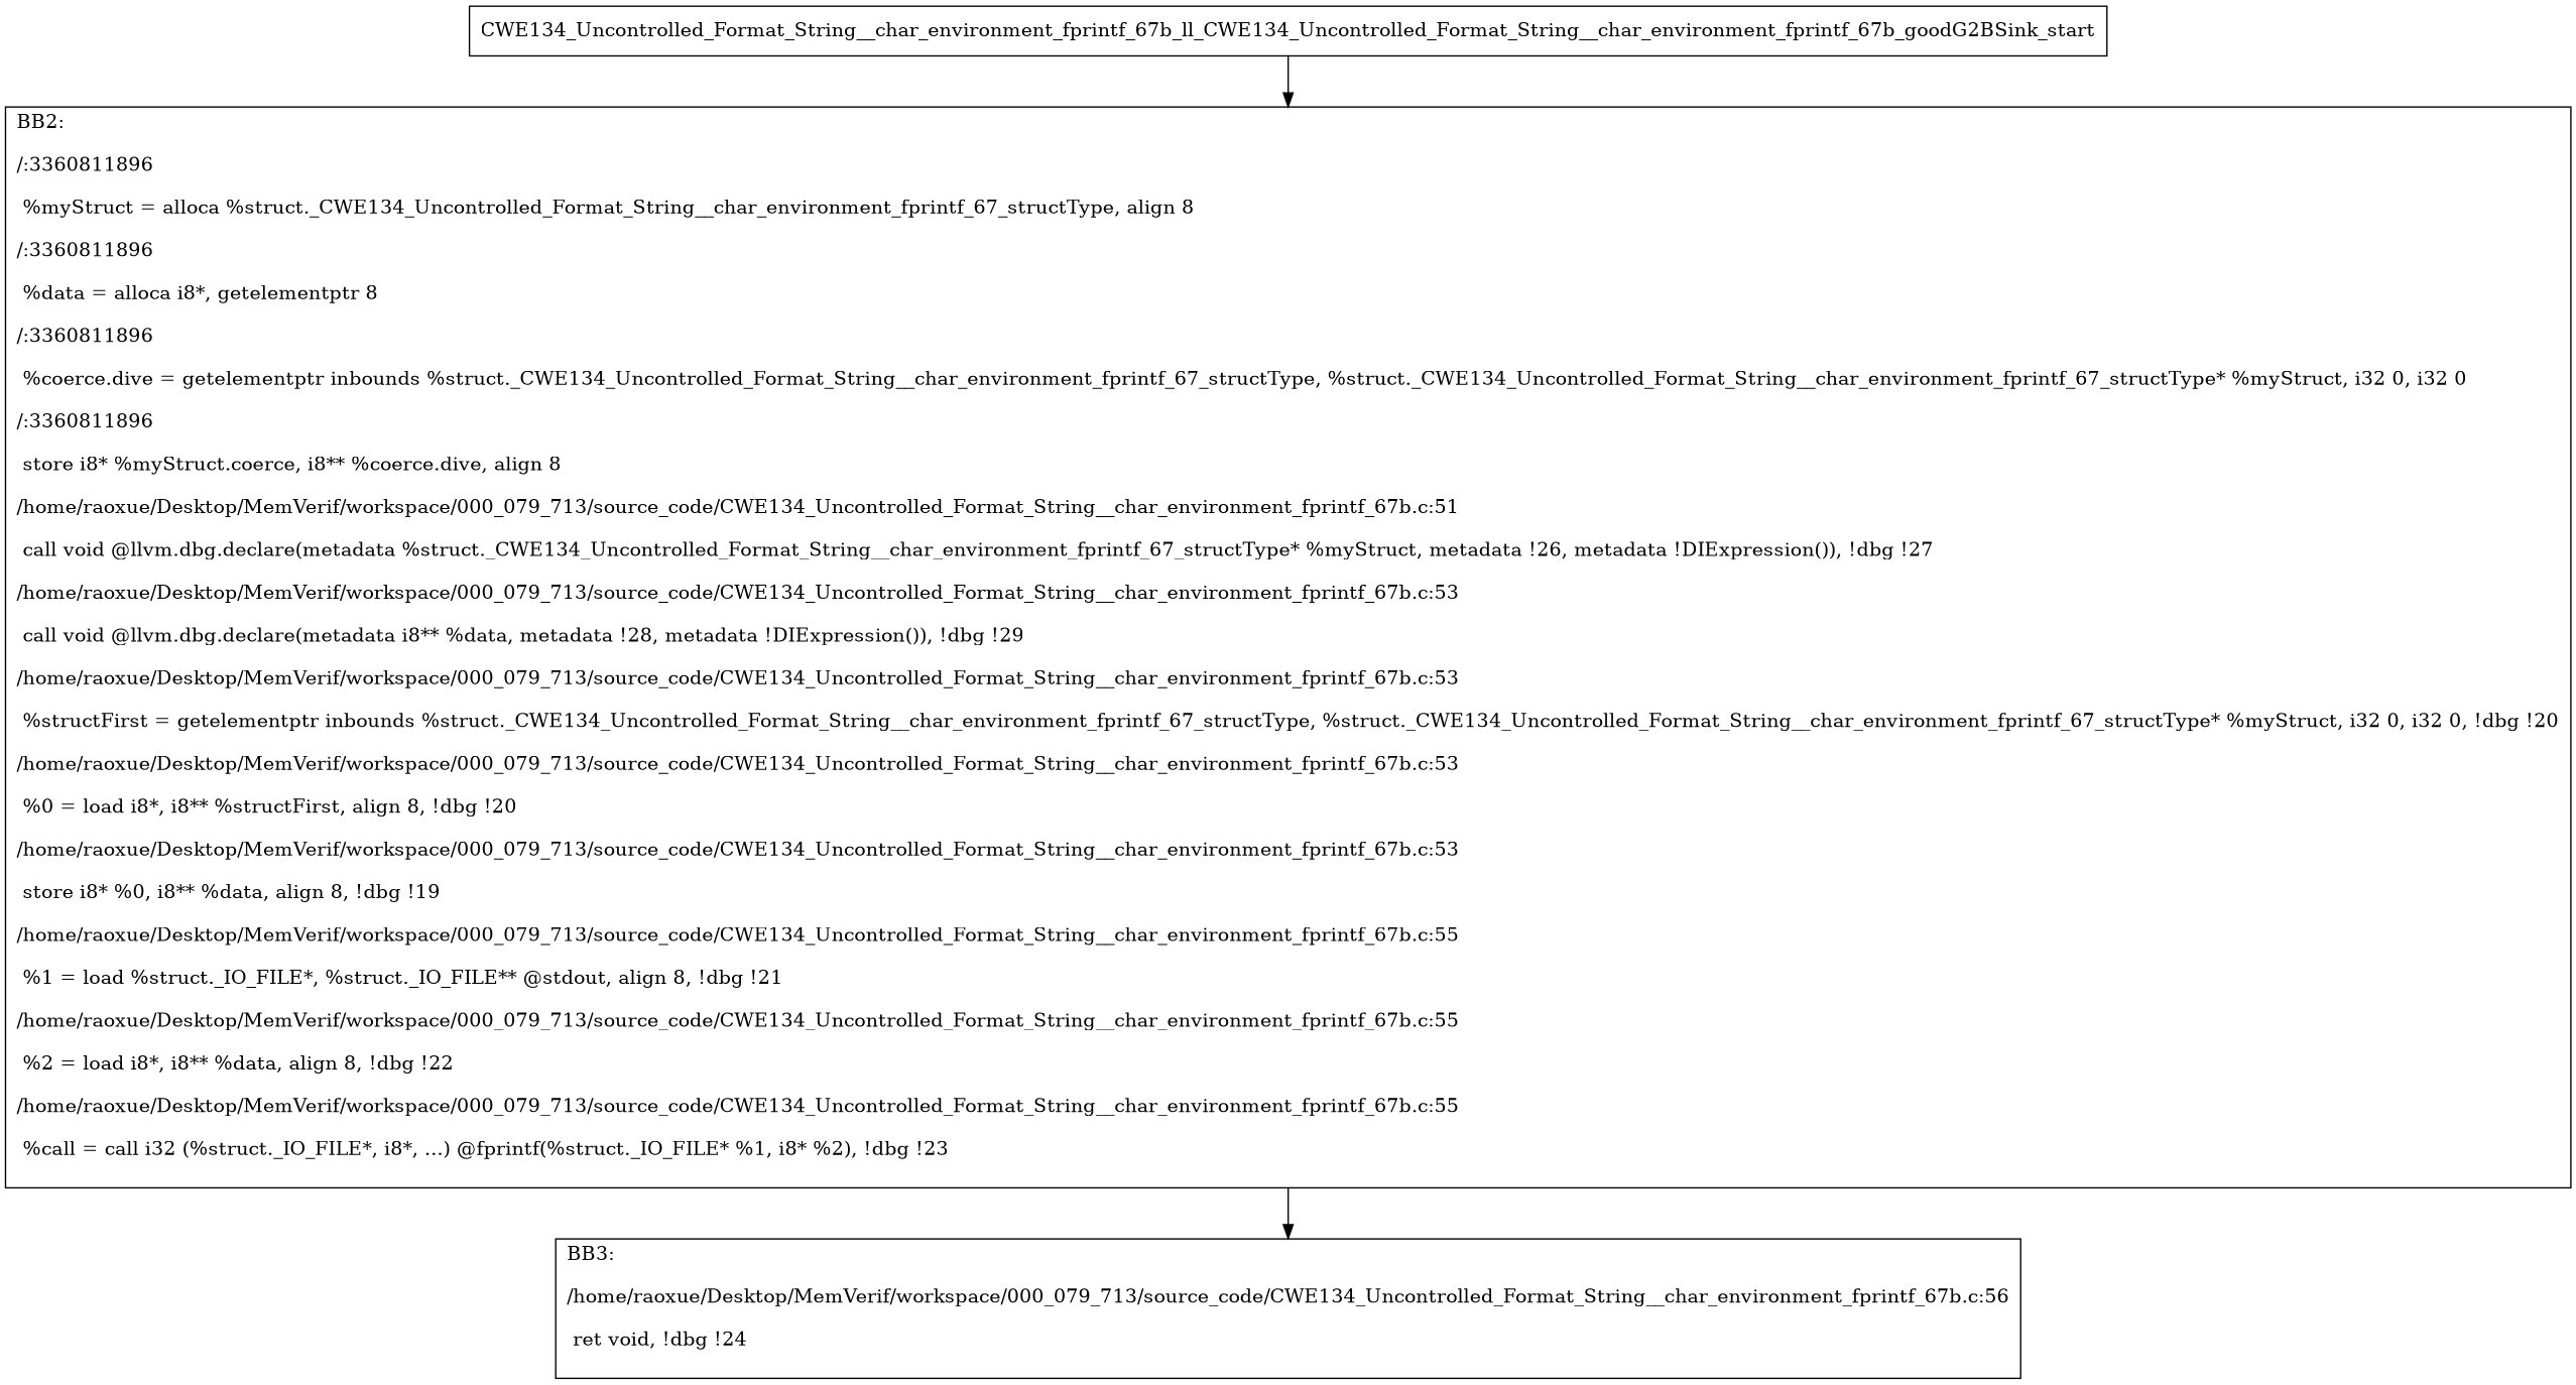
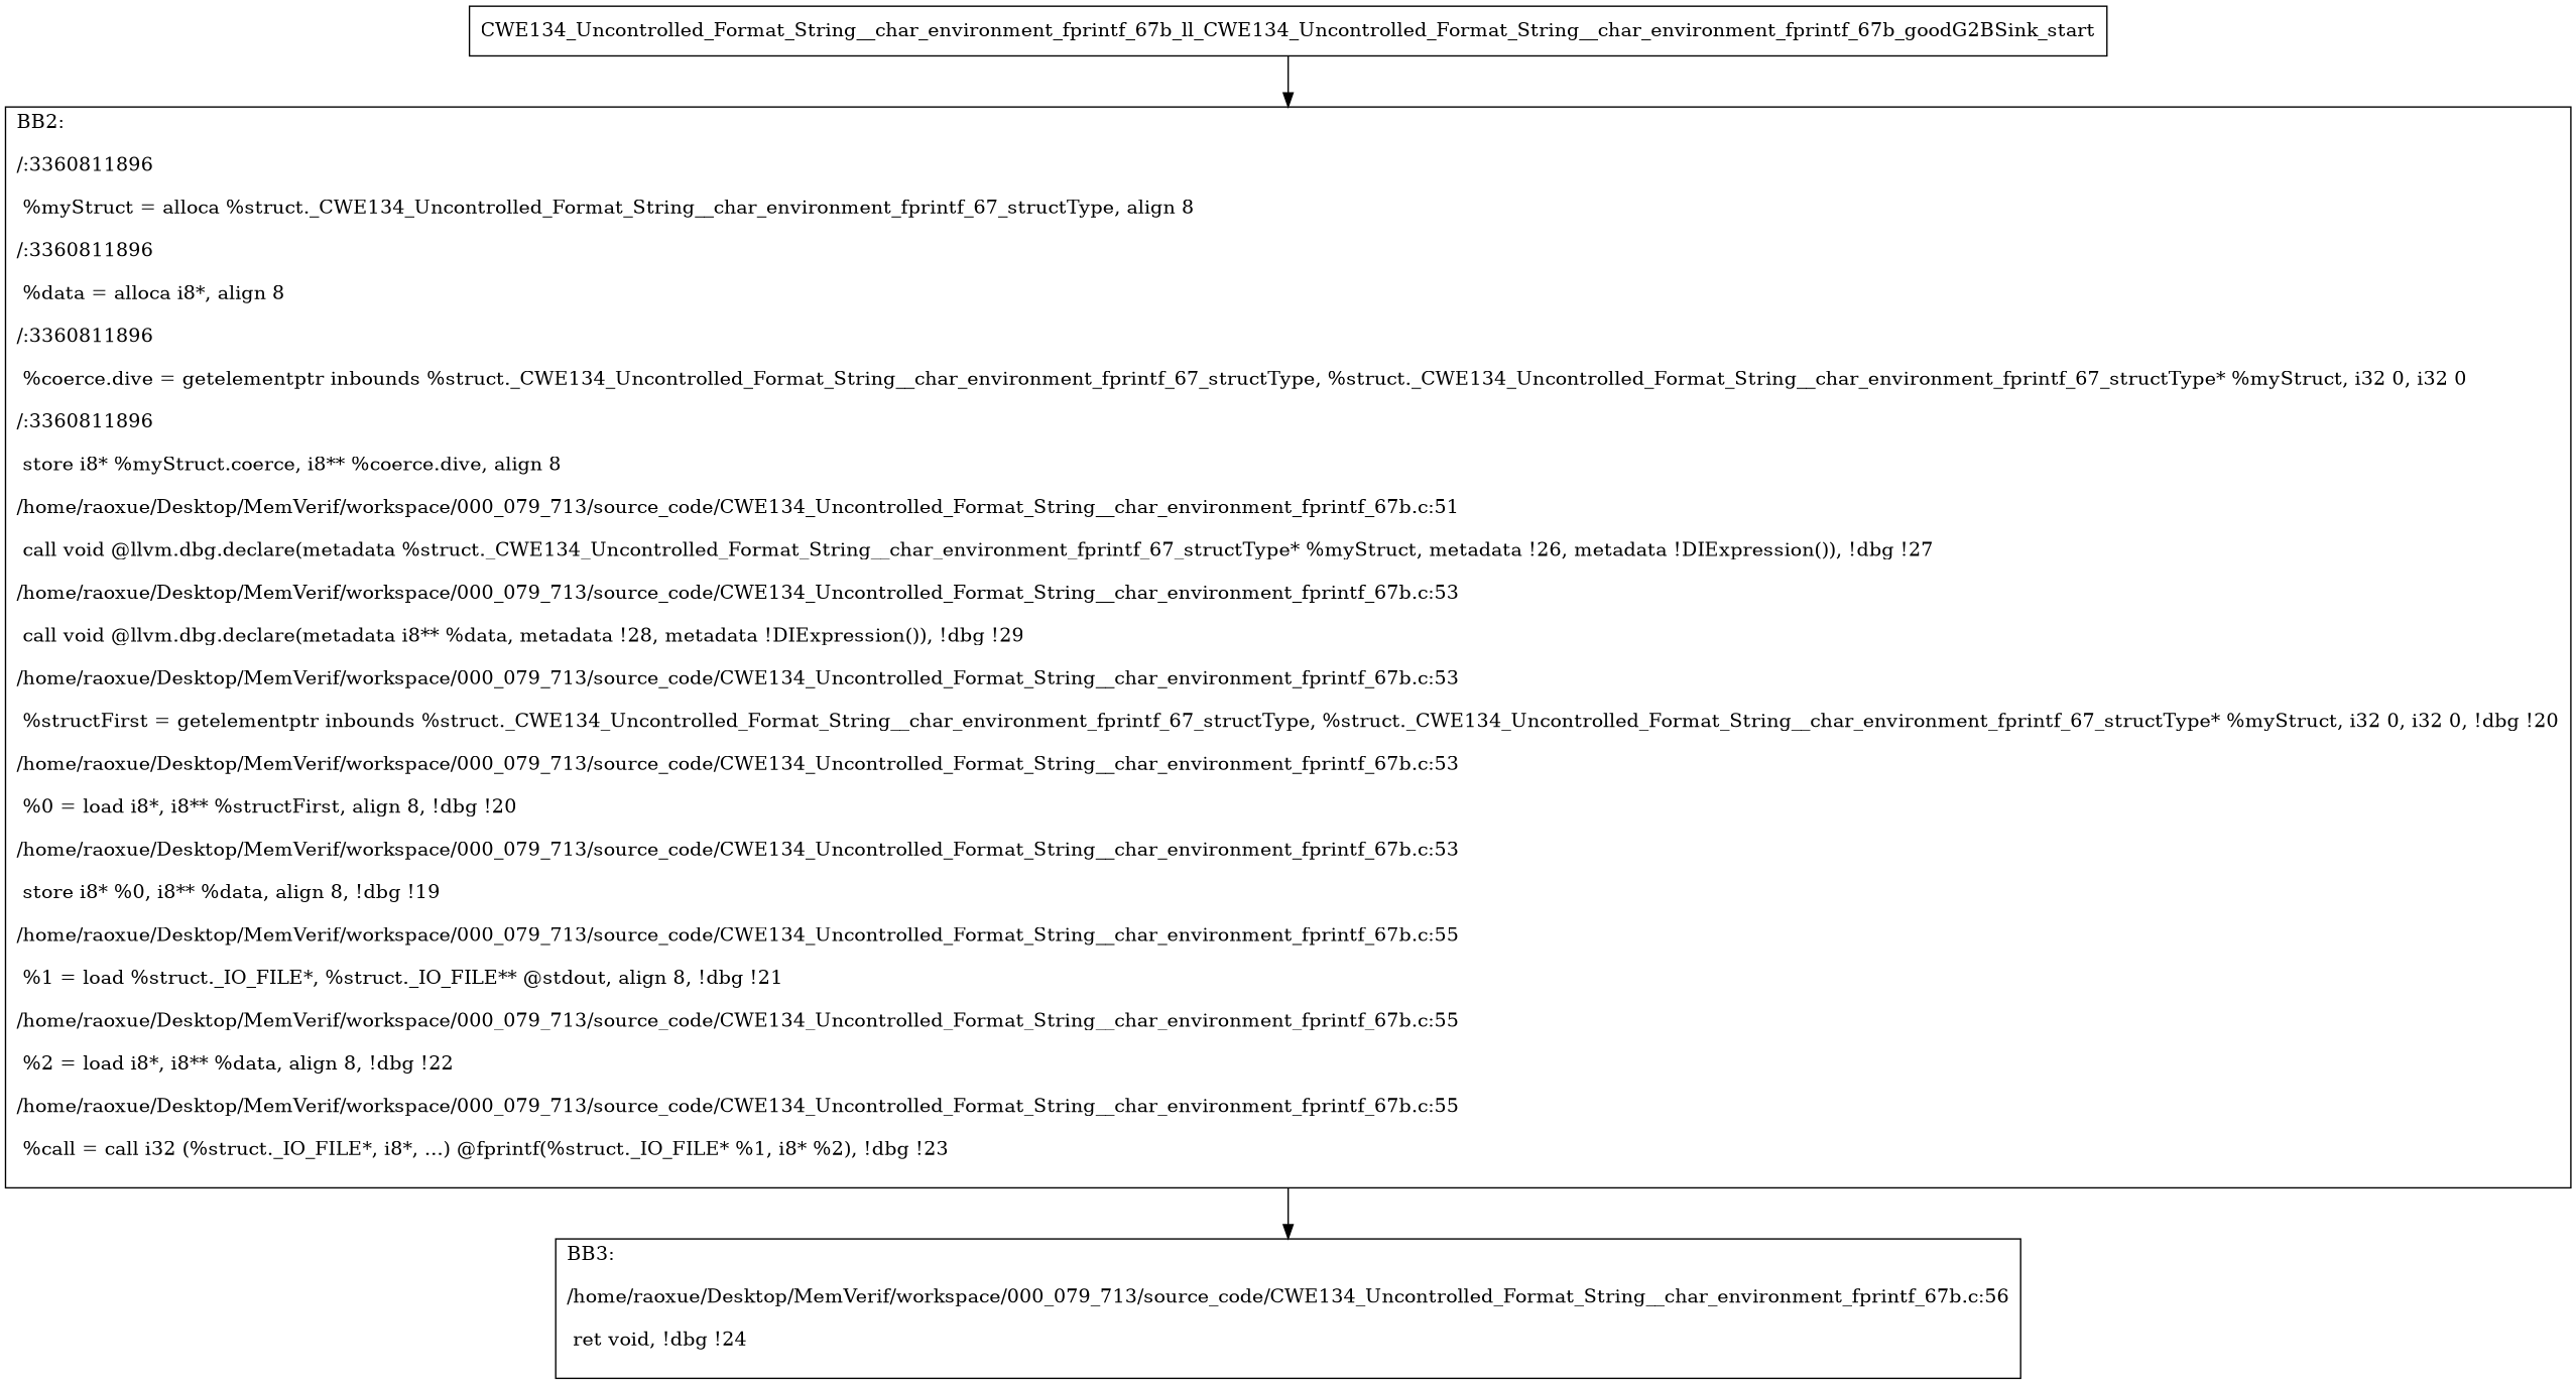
  digraph {
    node [shape=record]
    n1 [label="{CWE134_Uncontrolled_Format_String__char_environment_fprintf_67b_ll_CWE134_Uncontrolled_Format_String__char_environment_fprintf_67b_goodG2BSink_start}"]
-   n2 [label="{BB2:\l\l/:3360811896\l\n  %myStruct = alloca %struct._CWE134_Uncontrolled_Format_String__char_environment_fprintf_67_structType, align 8\l\n/:3360811896\l\n  %data = alloca i8*, getelementptr 8\l\n/:3360811896\l\n  %coerce.dive = getelementptr inbounds %struct._CWE134_Uncontrolled_Format_String__char_environment_fprintf_67_structType, %struct._CWE134_Uncontrolled_Format_String__char_environment_fprintf_67_structType* %myStruct, i32 0, i32 0\l\n/:3360811896\l\n  store i8* %myStruct.coerce, i8** %coerce.dive, align 8\l\n/home/raoxue/Desktop/MemVerif/workspace/000_079_713/source_code/CWE134_Uncontrolled_Format_String__char_environment_fprintf_67b.c:51\l\n  call void @llvm.dbg.declare(metadata %struct._CWE134_Uncontrolled_Format_String__char_environment_fprintf_67_structType* %myStruct, metadata !26, metadata !DIExpression()), !dbg !27\l\n/home/raoxue/Desktop/MemVerif/workspace/000_079_713/source_code/CWE134_Uncontrolled_Format_String__char_environment_fprintf_67b.c:53\l\n  call void @llvm.dbg.declare(metadata i8** %data, metadata !28, metadata !DIExpression()), !dbg !29\l\n/home/raoxue/Desktop/MemVerif/workspace/000_079_713/source_code/CWE134_Uncontrolled_Format_String__char_environment_fprintf_67b.c:53\l\n  %structFirst = getelementptr inbounds %struct._CWE134_Uncontrolled_Format_String__char_environment_fprintf_67_structType, %struct._CWE134_Uncontrolled_Format_String__char_environment_fprintf_67_structType* %myStruct, i32 0, i32 0, !dbg !20\l\n/home/raoxue/Desktop/MemVerif/workspace/000_079_713/source_code/CWE134_Uncontrolled_Format_String__char_environment_fprintf_67b.c:53\l\n  %0 = load i8*, i8** %structFirst, align 8, !dbg !20\l\n/home/raoxue/Desktop/MemVerif/workspace/000_079_713/source_code/CWE134_Uncontrolled_Format_String__char_environment_fprintf_67b.c:53\l\n  store i8* %0, i8** %data, align 8, !dbg !19\l\n/home/raoxue/Desktop/MemVerif/workspace/000_079_713/source_code/CWE134_Uncontrolled_Format_String__char_environment_fprintf_67b.c:55\l\n  %1 = load %struct._IO_FILE*, %struct._IO_FILE** @stdout, align 8, !dbg !21\l\n/home/raoxue/Desktop/MemVerif/workspace/000_079_713/source_code/CWE134_Uncontrolled_Format_String__char_environment_fprintf_67b.c:55\l\n  %2 = load i8*, i8** %data, align 8, !dbg !22\l\n/home/raoxue/Desktop/MemVerif/workspace/000_079_713/source_code/CWE134_Uncontrolled_Format_String__char_environment_fprintf_67b.c:55\l\n  %call = call i32 (%struct._IO_FILE*, i8*, ...) @fprintf(%struct._IO_FILE* %1, i8* %2), !dbg !23\l\n}"]
+   n2 [label="{BB2:\l\l/:3360811896\l\n  %myStruct = alloca %struct._CWE134_Uncontrolled_Format_String__char_environment_fprintf_67_structType, align 8\l\n/:3360811896\l\n  %data = alloca i8*, align 8\l\n/:3360811896\l\n  %coerce.dive = getelementptr inbounds %struct._CWE134_Uncontrolled_Format_String__char_environment_fprintf_67_structType, %struct._CWE134_Uncontrolled_Format_String__char_environment_fprintf_67_structType* %myStruct, i32 0, i32 0\l\n/:3360811896\l\n  store i8* %myStruct.coerce, i8** %coerce.dive, align 8\l\n/home/raoxue/Desktop/MemVerif/workspace/000_079_713/source_code/CWE134_Uncontrolled_Format_String__char_environment_fprintf_67b.c:51\l\n  call void @llvm.dbg.declare(metadata %struct._CWE134_Uncontrolled_Format_String__char_environment_fprintf_67_structType* %myStruct, metadata !26, metadata !DIExpression()), !dbg !27\l\n/home/raoxue/Desktop/MemVerif/workspace/000_079_713/source_code/CWE134_Uncontrolled_Format_String__char_environment_fprintf_67b.c:53\l\n  call void @llvm.dbg.declare(metadata i8** %data, metadata !28, metadata !DIExpression()), !dbg !29\l\n/home/raoxue/Desktop/MemVerif/workspace/000_079_713/source_code/CWE134_Uncontrolled_Format_String__char_environment_fprintf_67b.c:53\l\n  %structFirst = getelementptr inbounds %struct._CWE134_Uncontrolled_Format_String__char_environment_fprintf_67_structType, %struct._CWE134_Uncontrolled_Format_String__char_environment_fprintf_67_structType* %myStruct, i32 0, i32 0, !dbg !20\l\n/home/raoxue/Desktop/MemVerif/workspace/000_079_713/source_code/CWE134_Uncontrolled_Format_String__char_environment_fprintf_67b.c:53\l\n  %0 = load i8*, i8** %structFirst, align 8, !dbg !20\l\n/home/raoxue/Desktop/MemVerif/workspace/000_079_713/source_code/CWE134_Uncontrolled_Format_String__char_environment_fprintf_67b.c:53\l\n  store i8* %0, i8** %data, align 8, !dbg !19\l\n/home/raoxue/Desktop/MemVerif/workspace/000_079_713/source_code/CWE134_Uncontrolled_Format_String__char_environment_fprintf_67b.c:55\l\n  %1 = load %struct._IO_FILE*, %struct._IO_FILE** @stdout, align 8, !dbg !21\l\n/home/raoxue/Desktop/MemVerif/workspace/000_079_713/source_code/CWE134_Uncontrolled_Format_String__char_environment_fprintf_67b.c:55\l\n  %2 = load i8*, i8** %data, align 8, !dbg !22\l\n/home/raoxue/Desktop/MemVerif/workspace/000_079_713/source_code/CWE134_Uncontrolled_Format_String__char_environment_fprintf_67b.c:55\l\n  %call = call i32 (%struct._IO_FILE*, i8*, ...) @fprintf(%struct._IO_FILE* %1, i8* %2), !dbg !23\l\n}"]
    n3 [label="{BB3:\l\l/home/raoxue/Desktop/MemVerif/workspace/000_079_713/source_code/CWE134_Uncontrolled_Format_String__char_environment_fprintf_67b.c:56\l\n  ret void, !dbg !24\l\n}"]
    n1 -> n2
    n2 -> n3
  }
